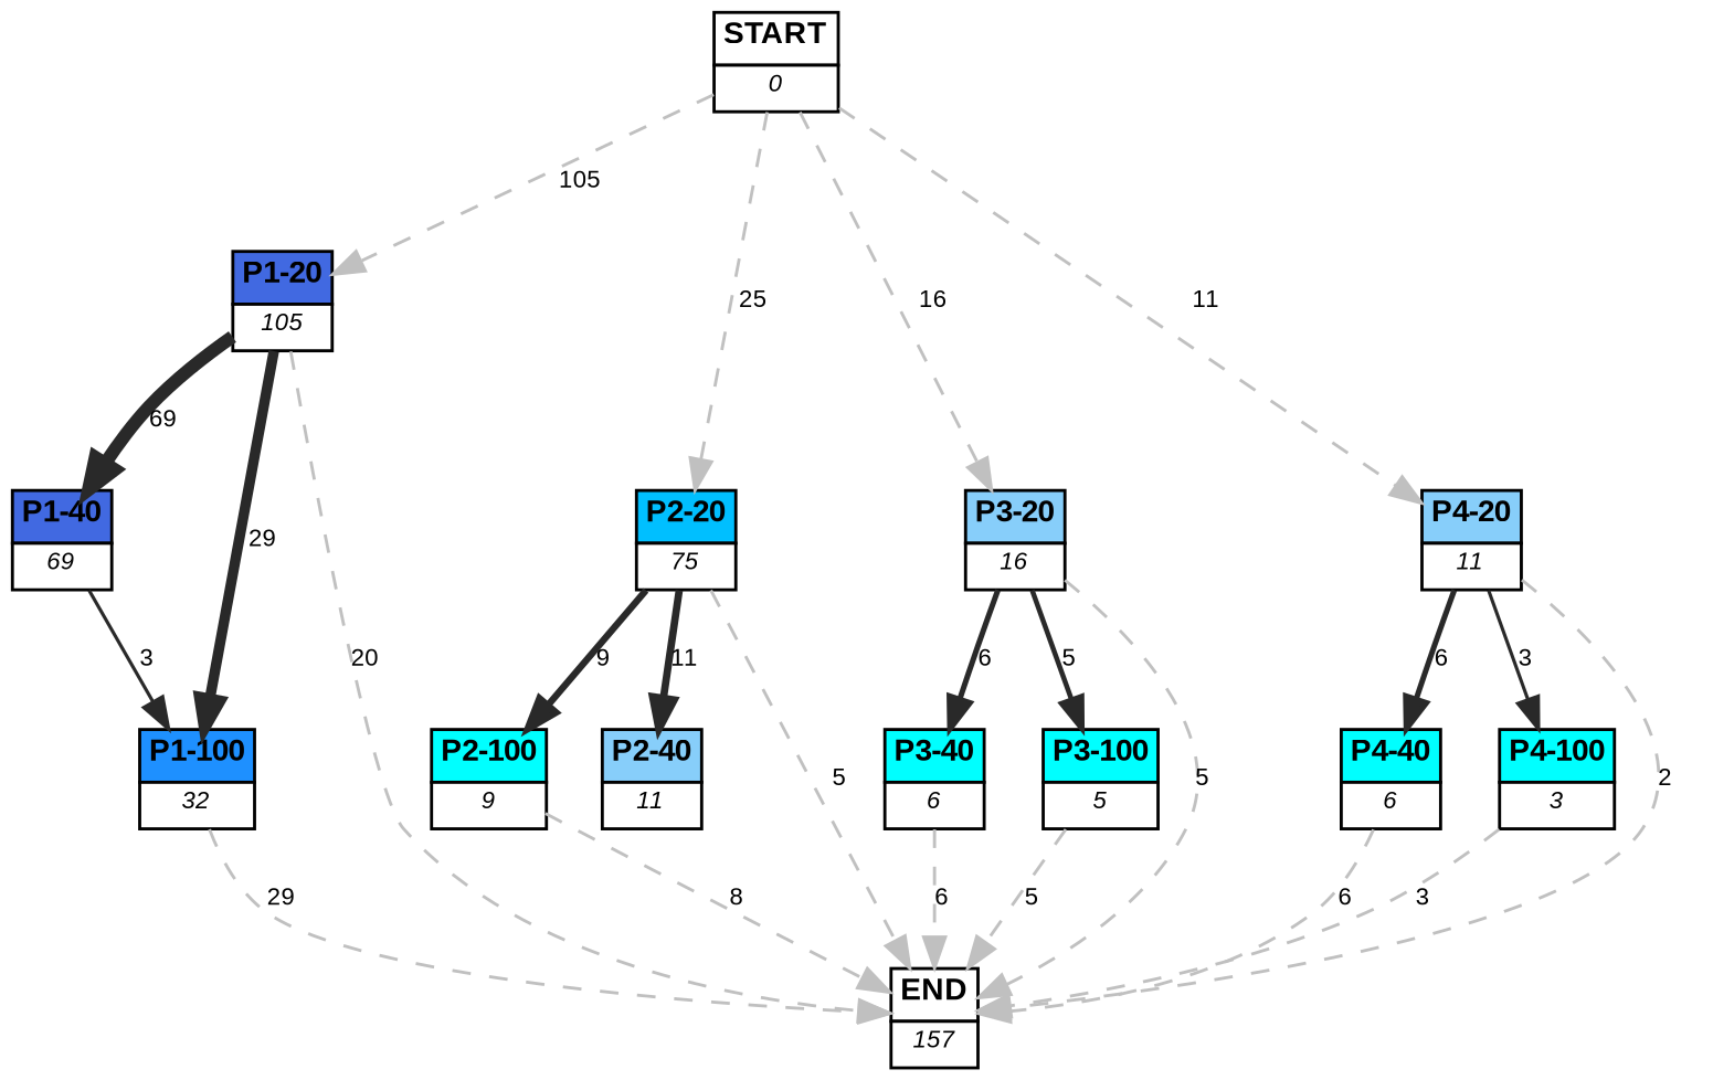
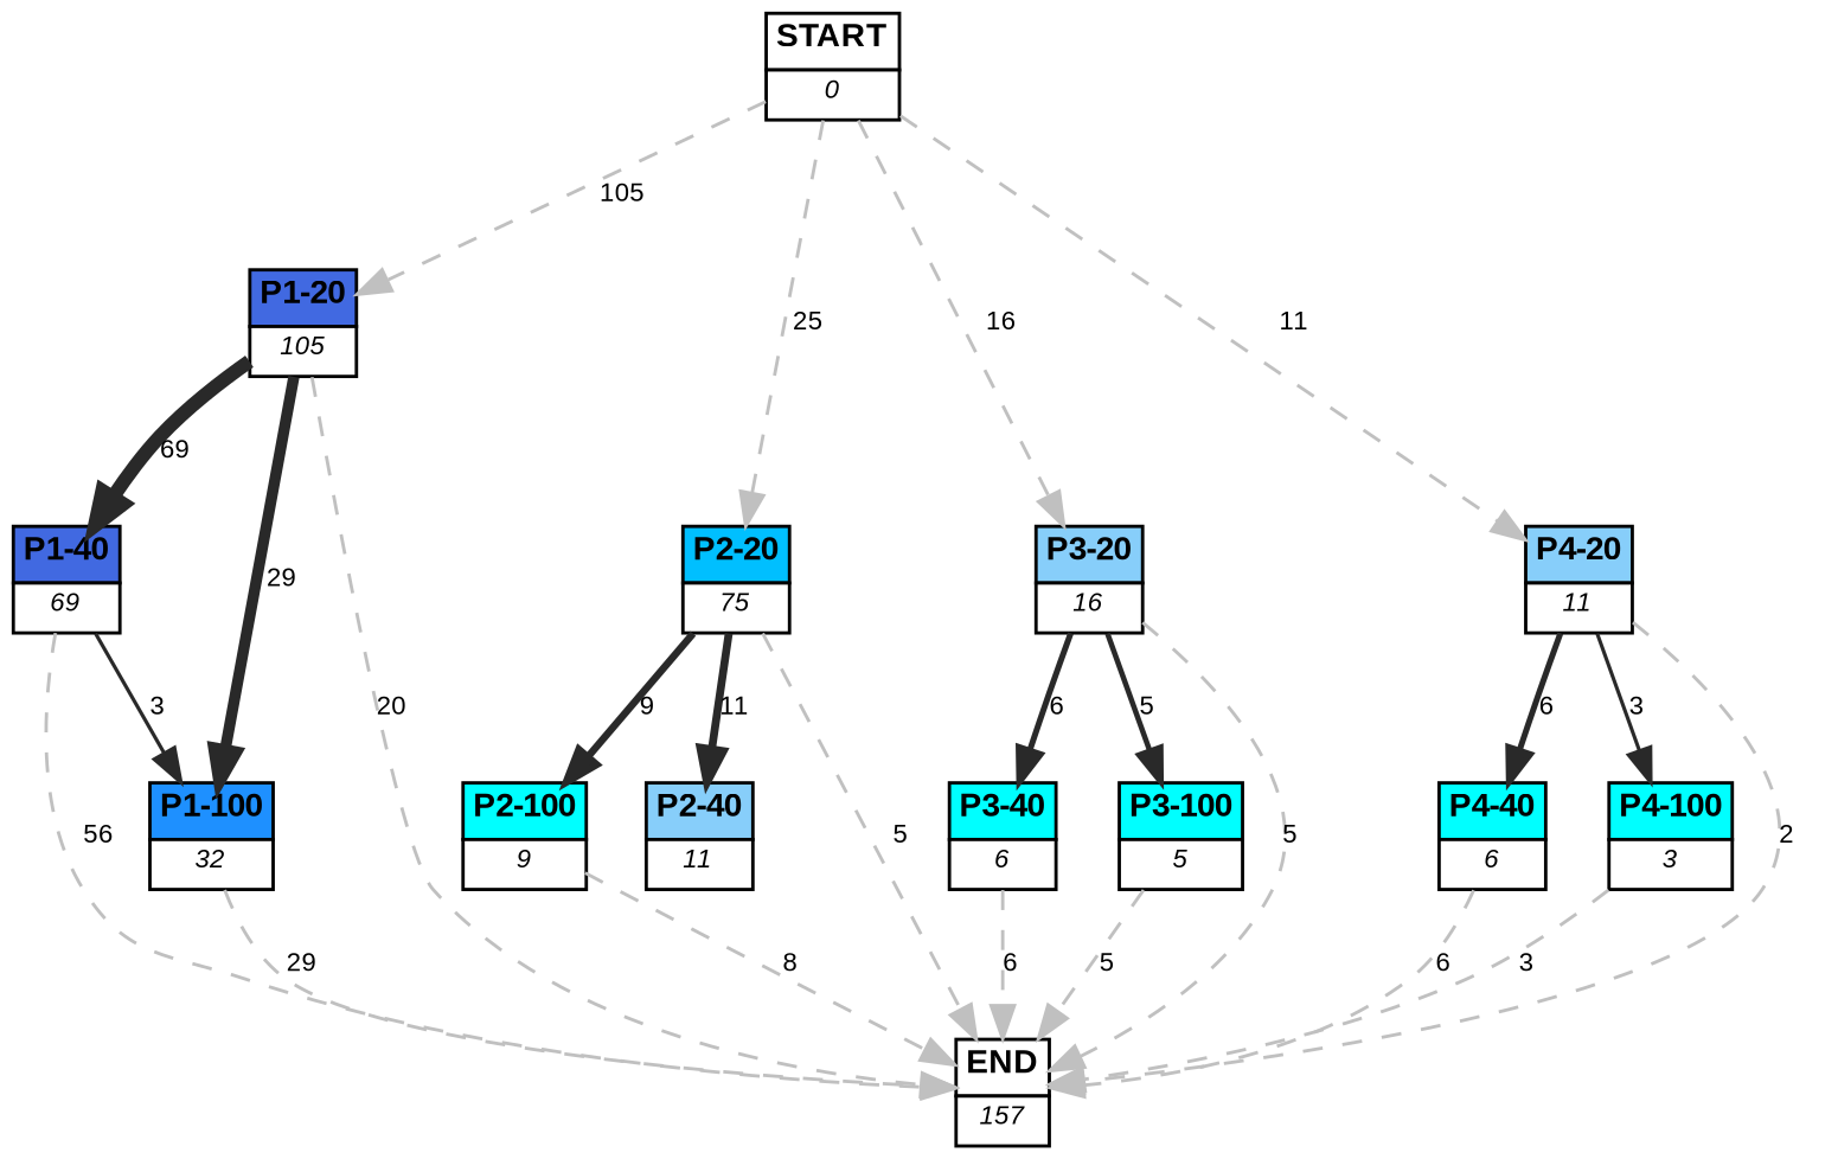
  digraph {
    node [shape=plain]
    edge [color=grey fontname=Arial fontsize=8 labelfloat=false style=dashed]
    n1 [label=<<table border="0" cellborder="1" cellspacing="0"><tr><td bgcolor="royalblue"><FONT face="Arial" POINT-SIZE="10"><b>P1-20</b></FONT></td></tr><tr><td bgcolor="white"><FONT face="Arial" POINT-SIZE="8"><i>105</i></FONT></td></tr></table>>]
    n2 [label=<<table border="0" cellborder="1" cellspacing="0"><tr><td bgcolor="royalblue"><FONT face="Arial" POINT-SIZE="10"><b>P1-40</b></FONT></td></tr><tr><td bgcolor="white"><FONT face="Arial" POINT-SIZE="8"><i>69</i></FONT></td></tr></table>>]
    n3 [label=<<table border="0" cellborder="1" cellspacing="0"><tr><td bgcolor="dodgerblue"><FONT face="Arial" POINT-SIZE="10"><b>P1-100</b></FONT></td></tr><tr><td bgcolor="white"><FONT face="Arial" POINT-SIZE="8"><i>32</i></FONT></td></tr></table>>]
    n4 [label=<<table border="0" cellborder="1" cellspacing="0"><tr><td bgcolor="white"><FONT face="Arial" POINT-SIZE="10"><b>END</b></FONT></td></tr><tr><td bgcolor="white"><FONT face="Arial" POINT-SIZE="8"><i>157</i></FONT></td></tr></table>>]
    n5 [label=<<table border="0" cellborder="1" cellspacing="0"><tr><td bgcolor="deepskyblue"><FONT face="Arial" POINT-SIZE="10"><b>P2-20</b></FONT></td></tr><tr><td bgcolor="white"><FONT face="Arial" POINT-SIZE="8"><i>75</i></FONT></td></tr></table>>]
    n6 [label=<<table border="0" cellborder="1" cellspacing="0"><tr><td bgcolor="aqua"><FONT face="Arial" POINT-SIZE="10"><b>P2-100</b></FONT></td></tr><tr><td bgcolor="white"><FONT face="Arial" POINT-SIZE="8"><i>9</i></FONT></td></tr></table>>]
    n7 [label=<<table border="0" cellborder="1" cellspacing="0"><tr><td bgcolor="lightskyblue"><FONT face="Arial" POINT-SIZE="10"><b>P2-40</b></FONT></td></tr><tr><td bgcolor="white"><FONT face="Arial" POINT-SIZE="8"><i>11</i></FONT></td></tr></table>>]
    n8 [label=<<table border="0" cellborder="1" cellspacing="0"><tr><td bgcolor="lightskyblue"><FONT face="Arial" POINT-SIZE="10"><b>P3-20</b></FONT></td></tr><tr><td bgcolor="white"><FONT face="Arial" POINT-SIZE="8"><i>16</i></FONT></td></tr></table>>]
    n9 [label=<<table border="0" cellborder="1" cellspacing="0"><tr><td bgcolor="aqua"><FONT face="Arial" POINT-SIZE="10"><b>P3-40</b></FONT></td></tr><tr><td bgcolor="white"><FONT face="Arial" POINT-SIZE="8"><i>6</i></FONT></td></tr></table>>]
    n10 [label=<<table border="0" cellborder="1" cellspacing="0"><tr><td bgcolor="aqua"><FONT face="Arial" POINT-SIZE="10"><b>P3-100</b></FONT></td></tr><tr><td bgcolor="white"><FONT face="Arial" POINT-SIZE="8"><i>5</i></FONT></td></tr></table>>]
    n11 [label=<<table border="0" cellborder="1" cellspacing="0"><tr><td bgcolor="lightskyblue"><FONT face="Arial" POINT-SIZE="10"><b>P4-20</b></FONT></td></tr><tr><td bgcolor="white"><FONT face="Arial" POINT-SIZE="8"><i>11</i></FONT></td></tr></table>>]
    n12 [label=<<table border="0" cellborder="1" cellspacing="0"><tr><td bgcolor="aqua"><FONT face="Arial" POINT-SIZE="10"><b>P4-40</b></FONT></td></tr><tr><td bgcolor="white"><FONT face="Arial" POINT-SIZE="8"><i>6</i></FONT></td></tr></table>>]
    n13 [label=<<table border="0" cellborder="1" cellspacing="0"><tr><td bgcolor="aqua"><FONT face="Arial" POINT-SIZE="10"><b>P4-100</b></FONT></td></tr><tr><td bgcolor="white"><FONT face="Arial" POINT-SIZE="8"><i>3</i></FONT></td></tr></table>>]
    n14 [label=<<table border="0" cellborder="1" cellspacing="0"><tr><td bgcolor="white"><FONT face="Arial" POINT-SIZE="10"><b>START</b></FONT></td></tr><tr><td bgcolor="white"><FONT face="Arial" POINT-SIZE="8"><i>0</i></FONT></td></tr></table>>]
    n1 -> n2 [color=grey16 label=69 penwidth=4.23410650459726 style=""]
    n1 -> n3 [color=grey16 label=29 penwidth=3.367295829986474 style=""]
    n1 -> n4 [label=20]
    n2 -> n3 [color=grey16 label=3 penwidth=1.0986122886681098 style=""]
+   n2 -> n4 [label=56]
    n3 -> n4 [label=29]
    n5 -> n4 [label=5]
    n5 -> n6 [color=grey16 label=9 penwidth=2.1972245773362196 style=""]
    n5 -> n7 [color=grey16 label=11 penwidth=2.3978952727983707 style=""]
    n6 -> n4 [label=8]
    n8 -> n4 [label=5]
    n8 -> n9 [color=grey16 label=6 penwidth=1.791759469228055 style=""]
    n8 -> n10 [color=grey16 label=5 penwidth=1.6094379124341003 style=""]
    n9 -> n4 [label=6]
    n10 -> n4 [label=5]
    n11 -> n4 [label=2]
    n11 -> n12 [color=grey16 label=6 penwidth=1.791759469228055 style=""]
    n11 -> n13 [color=grey16 label=3 penwidth=1.0986122886681098 style=""]
    n12 -> n4 [label=6]
    n13 -> n4 [label=3]
    n14 -> n1 [label=105]
    n14 -> n5 [label=25]
    n14 -> n8 [label=16]
    n14 -> n11 [label=11]
  }
